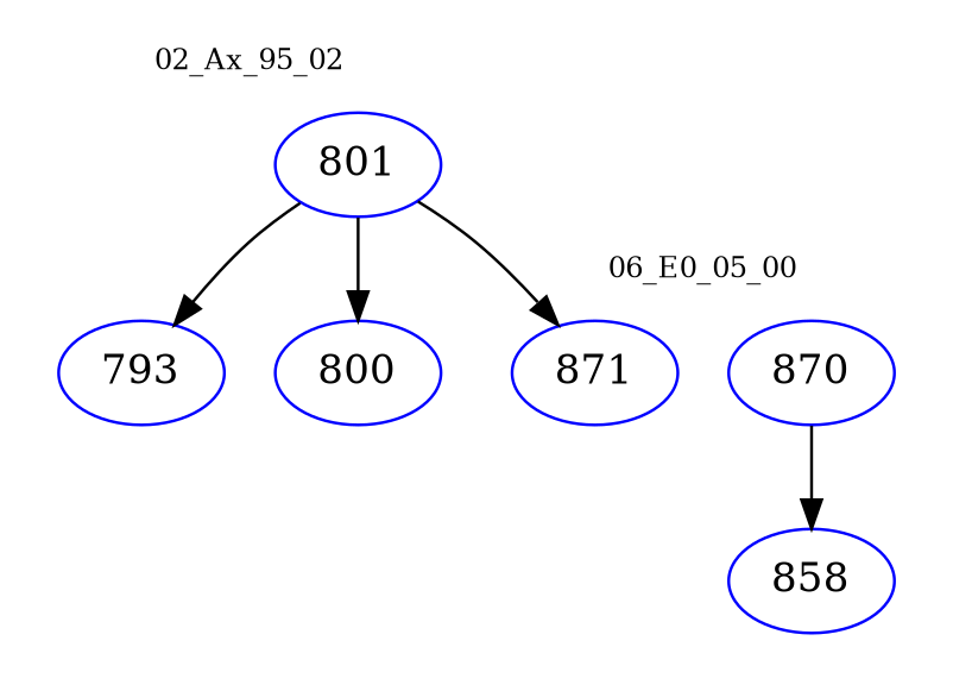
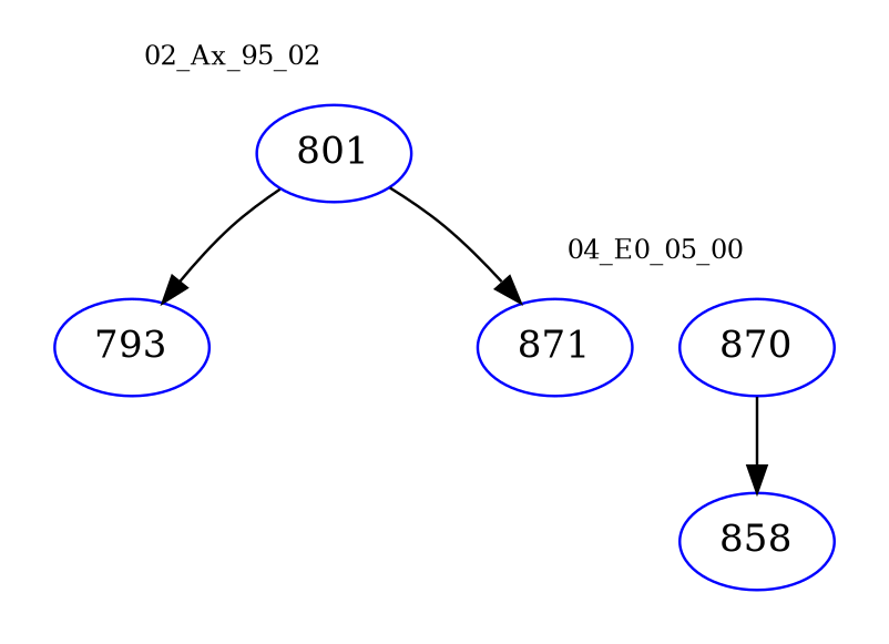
  digraph {
    node [color=blue]
    edge [color=black]
    n1 [label=801]
    n2 [label=793]
-   n3 [label=800]
    n4 [label=870]
    n5 [label=871]
    n6 [label=858]
    subgraph cluster_1 {
      color=white
      fontsize=10
      label="02_Ax_95_02"
      n1
      n2
-     n3
    }
    subgraph cluster_2 {
      color=white
      fontsize=10
-     label="06_E0_05_00"
+     label="04_E0_05_00"
      n4
      n5
      n6
    }
    n1 -> n2
-   n1 -> n3
    n1 -> n5
    n4 -> n6
  }
